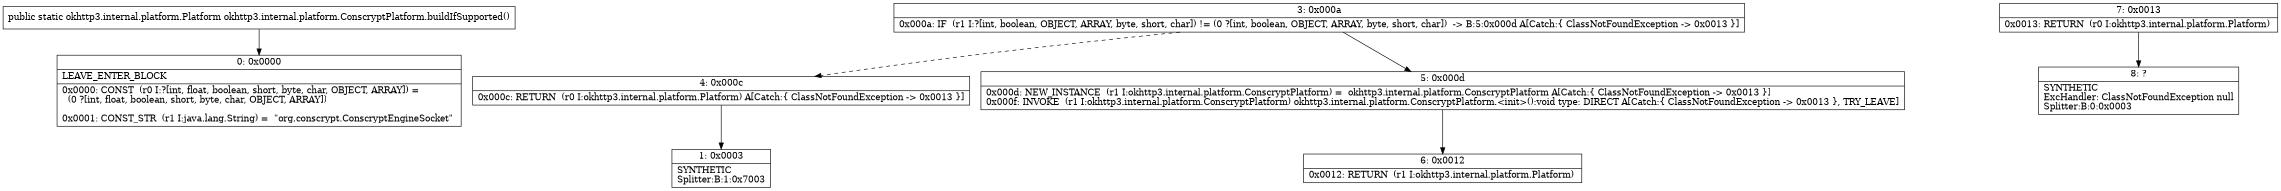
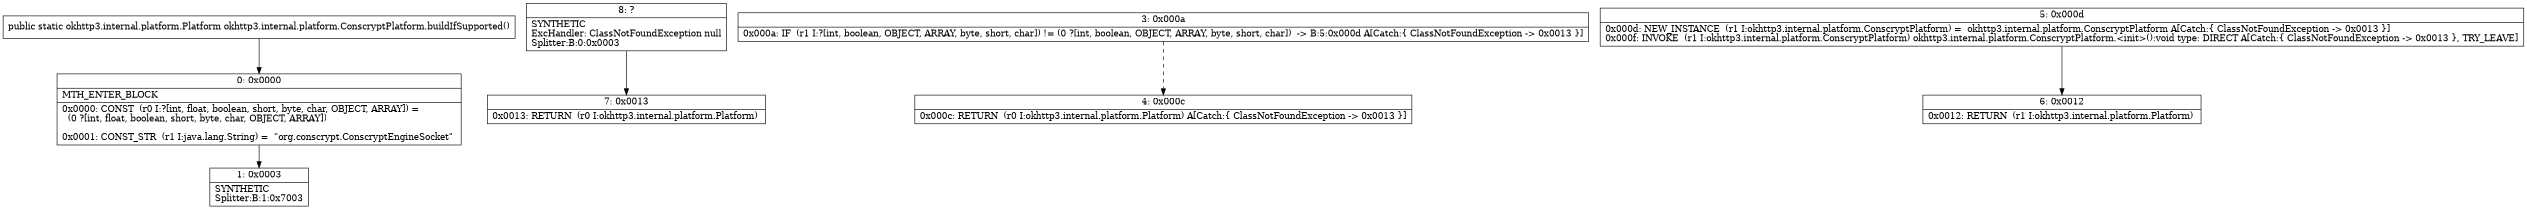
  digraph {
    node [shape=record]
-   n1 [label="{0\:\ 0x0000|LEAVE_ENTER_BLOCK\l|0x0000: CONST  (r0 I:?[int, float, boolean, short, byte, char, OBJECT, ARRAY]) = \l  (0 ?[int, float, boolean, short, byte, char, OBJECT, ARRAY])\l \l0x0001: CONST_STR  (r1 I:java.lang.String) =  \"org.conscrypt.ConscryptEngineSocket\" \l}"]
+   n1 [label="{0\:\ 0x0000|MTH_ENTER_BLOCK\l|0x0000: CONST  (r0 I:?[int, float, boolean, short, byte, char, OBJECT, ARRAY]) = \l  (0 ?[int, float, boolean, short, byte, char, OBJECT, ARRAY])\l \l0x0001: CONST_STR  (r1 I:java.lang.String) =  \"org.conscrypt.ConscryptEngineSocket\" \l}"]
    n2 [label="{1\:\ 0x0003|SYNTHETIC\lSplitter:B:1:0x7003\l}"]
    n3 [label="{8\:\ ?|SYNTHETIC\lExcHandler: ClassNotFoundException null\lSplitter:B:0:0x0003\l}"]
    n4 [label="{7\:\ 0x0013|0x0013: RETURN  (r0 I:okhttp3.internal.platform.Platform) \l}"]
    n5 [label="{3\:\ 0x000a|0x000a: IF  (r1 I:?[int, boolean, OBJECT, ARRAY, byte, short, char]) != (0 ?[int, boolean, OBJECT, ARRAY, byte, short, char])  \-\> B:5:0x000d A[Catch:\{ ClassNotFoundException \-\> 0x0013 \}]\l}"]
    n6 [label="{4\:\ 0x000c|0x000c: RETURN  (r0 I:okhttp3.internal.platform.Platform) A[Catch:\{ ClassNotFoundException \-\> 0x0013 \}]\l}"]
    n7 [label="{5\:\ 0x000d|0x000d: NEW_INSTANCE  (r1 I:okhttp3.internal.platform.ConscryptPlatform) =  okhttp3.internal.platform.ConscryptPlatform A[Catch:\{ ClassNotFoundException \-\> 0x0013 \}]\l0x000f: INVOKE  (r1 I:okhttp3.internal.platform.ConscryptPlatform) okhttp3.internal.platform.ConscryptPlatform.\<init\>():void type: DIRECT A[Catch:\{ ClassNotFoundException \-\> 0x0013 \}, TRY_LEAVE]\l}"]
    n8 [label="{6\:\ 0x0012|0x0012: RETURN  (r1 I:okhttp3.internal.platform.Platform) \l}"]
    n9 [label="{public static okhttp3.internal.platform.Platform okhttp3.internal.platform.ConscryptPlatform.buildIfSupported() }"]
-   n6 -> n2
-   n4 -> n3
+   n1 -> n2
+   n3 -> n4
    n5 -> n6 [style=dashed]
-   n5 -> n7
    n7 -> n8
    n9 -> n1
  }
